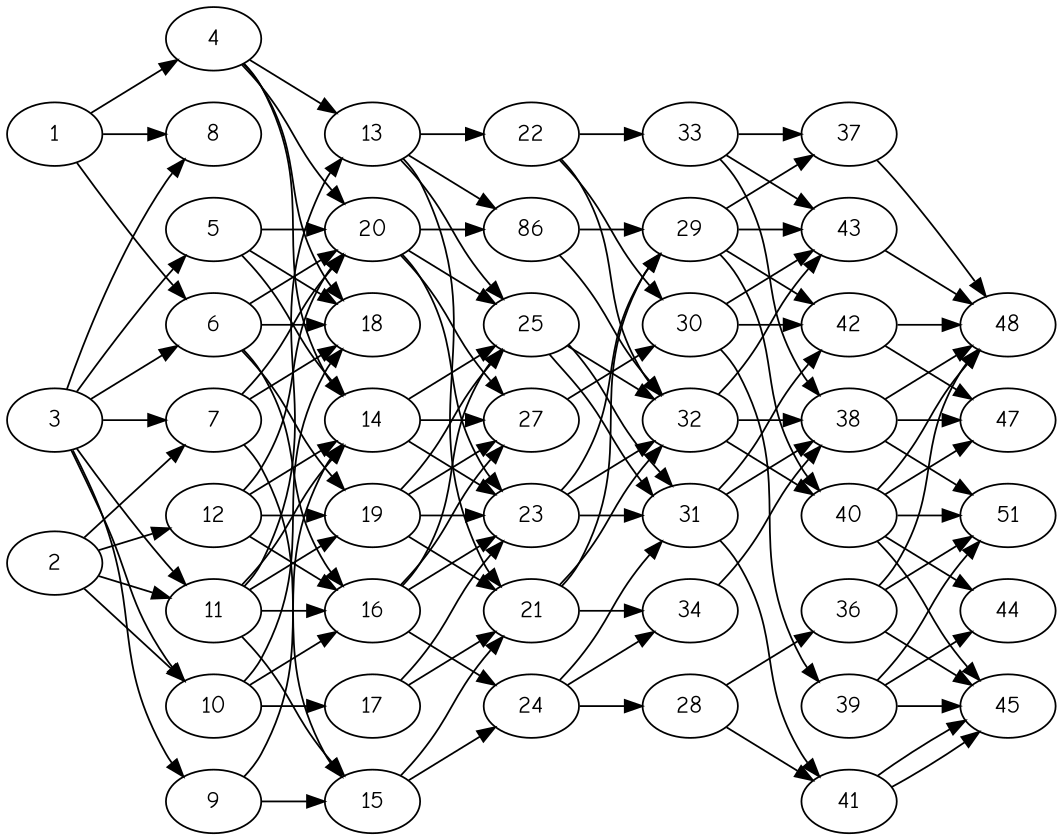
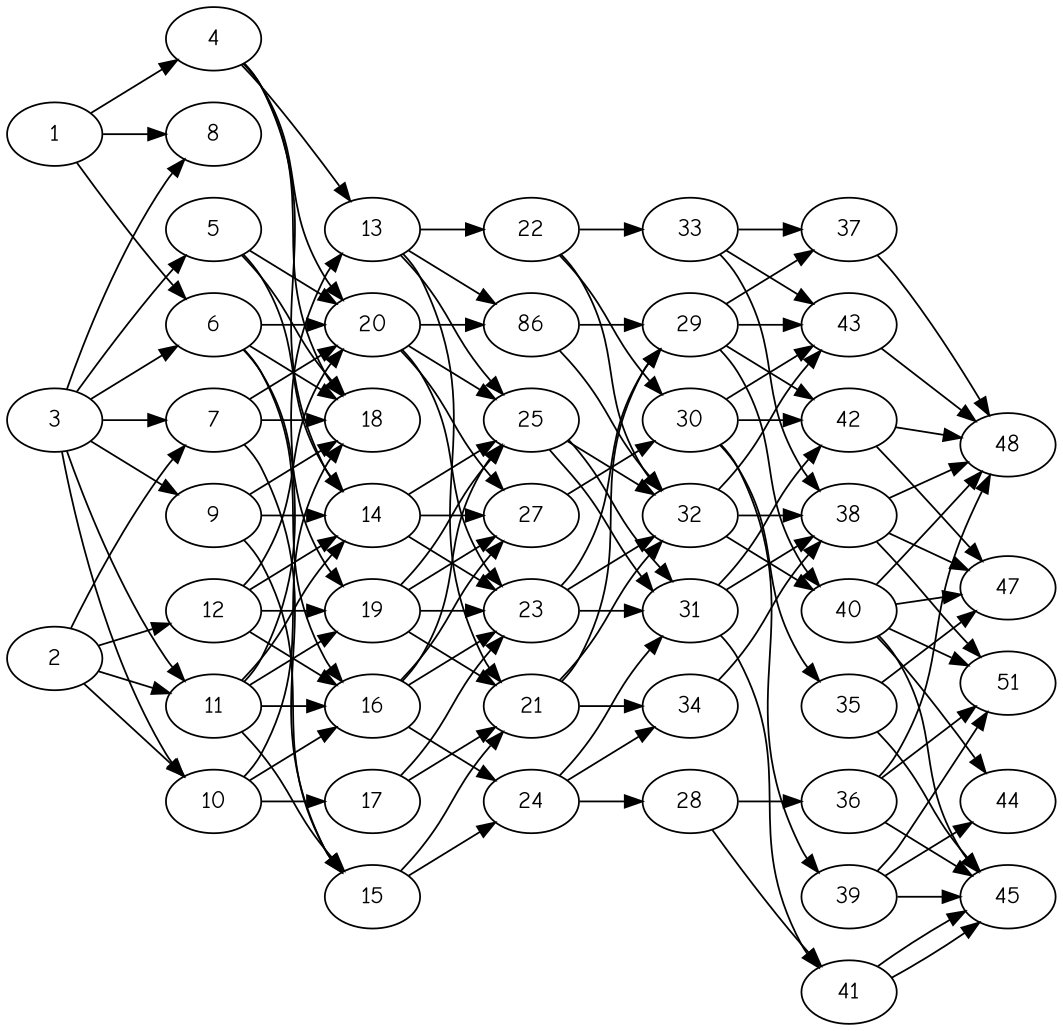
  digraph {
    fontname="Comic Neue"
    rankdir=LR
    node [alpha=0.02 fontname="Comic Neue"]
    edge [fontname="Comic Neue"]
    1 [expect_size=37530624]
    4 [alpha=0.00 expect_size=27580416]
    6 [alpha=0.14 expect_size=23515136]
    8 [alpha=0.15 expect_size=17944576]
    13 [alpha=0.17 expect_size=26785792]
    14 [alpha=0.18 expect_size=36340736]
    18 [expect_size=19269632]
    20 [alpha=0.16 expect_size=30422016]
    16 [alpha=0.10 expect_size=29314048]
    19 [alpha=0.14 expect_size=8639488]
    21 [alpha=0.12 expect_size=45442048]
    22 [alpha=0.18 expect_size=32804864]
    25 [alpha=0.03 expect_size=50784256]
    n14 [alpha=0.18 expect_size=16536576 label=86]
    23 [expect_size=13556736]
    27 [alpha=0.15 expect_size=41011200]
    24 [alpha=0.15 expect_size=7329792]
    2 [alpha=0.12 expect_size=28099584]
    7 [expect_size=9337856]
    10 [alpha=0.06 expect_size=49601536]
    11 [alpha=0.15 expect_size=40096768]
    12 [alpha=0.12 expect_size=45510656]
    15 [alpha=0.05 expect_size=37045248]
    17 [alpha=0.07 expect_size=15536128]
    3 [alpha=0.04 expect_size=47684608]
    5 [alpha=0.17 expect_size=39623680]
    9 [alpha=0.09 expect_size=21237760]
    29 [alpha=0.07 expect_size=16243712]
    32 [alpha=0.19 expect_size=22324224]
    34 [alpha=0.10 expect_size=21781504]
    30 [alpha=0.16 expect_size=49175552]
    33 [alpha=0.08 expect_size=17685504]
    31 [alpha=0.19 expect_size=40439808]
    28 [alpha=0.18 expect_size=10520576]
    37 [expect_size=11612160]
    40 [alpha=0.05 expect_size=13219840]
    42 [alpha=0.07 expect_size=46365696]
    43 [alpha=0.08 expect_size=42910720]
    38 [alpha=0.19 expect_size=47850496]
+   35 [alpha=0.06 expect_size=9761792]
    39 [alpha=0.16 expect_size=43054080]
    41 [alpha=0.10 expect_size=49890304]
    36 [alpha=0.12 expect_size=16010240]
    48 [alpha=0.00 expect_size=37642240]
    45 [alpha=0.11 expect_size=37575680]
    n46 [alpha=0.14 expect_size=25831424 label=51]
    47 [alpha=0.17 expect_size=32270336]
    44 [alpha=0.10 expect_size=13886464]
    1 -> 4
    1 -> 6
    1 -> 8
    4 -> 13
    4 -> 14
    4 -> 18
    4 -> 20
    6 -> 18
    6 -> 20
    6 -> 16
    6 -> 19
    13 -> 21
    13 -> 22
    13 -> 25
    13 -> n14
    14 -> 25
    14 -> 23
    14 -> 27
    20 -> 25
    20 -> n14
    20 -> 23
    20 -> 27
    16 -> 25
    16 -> 23
    16 -> 27
    16 -> 24
    19 -> 21
    19 -> 25
    19 -> 23
    19 -> 27
    21 -> 29
    21 -> 32
    21 -> 34
    22 -> 32
    22 -> 30
    22 -> 33
    25 -> 32
    25 -> 31
    25 -> 31
    n14 -> 29
    n14 -> 32
    23 -> 29
    23 -> 32
    23 -> 31
    27 -> 30
    24 -> 34
    24 -> 31
    24 -> 28
    2 -> 7
    2 -> 10
    2 -> 11
    2 -> 12
    7 -> 18
    7 -> 20
    7 -> 15
    10 -> 18
    10 -> 16
    10 -> 17
    11 -> 13
    11 -> 14
    11 -> 16
    11 -> 19
    11 -> 15
    12 -> 14
    12 -> 20
    12 -> 16
    12 -> 19
    15 -> 21
    15 -> 24
    17 -> 21
    17 -> 23
    3 -> 6
    3 -> 8
    3 -> 7
    3 -> 10
    3 -> 11
    3 -> 5
    3 -> 9
    5 -> 14
    5 -> 18
    5 -> 20
    9 -> 14
+   9 -> 18
    9 -> 15
    29 -> 37
    29 -> 40
    29 -> 42
    29 -> 43
    32 -> 40
    32 -> 43
    32 -> 38
    34 -> 38
    30 -> 42
    30 -> 43
+   30 -> 35
    30 -> 39
    33 -> 37
    33 -> 43
    33 -> 38
    31 -> 42
    31 -> 38
    31 -> 41
    28 -> 41
    28 -> 36
    37 -> 48
    40 -> 48
    40 -> 45
    40 -> n46
    40 -> 47
    40 -> 44
    42 -> 48
    42 -> 47
    43 -> 48
    38 -> 48
    38 -> n46
    38 -> 47
+   35 -> 45
+   35 -> 47
    39 -> 45
    39 -> n46
    39 -> 44
    41 -> 45
    41 -> 45
    36 -> 48
    36 -> 45
    36 -> n46
  }
